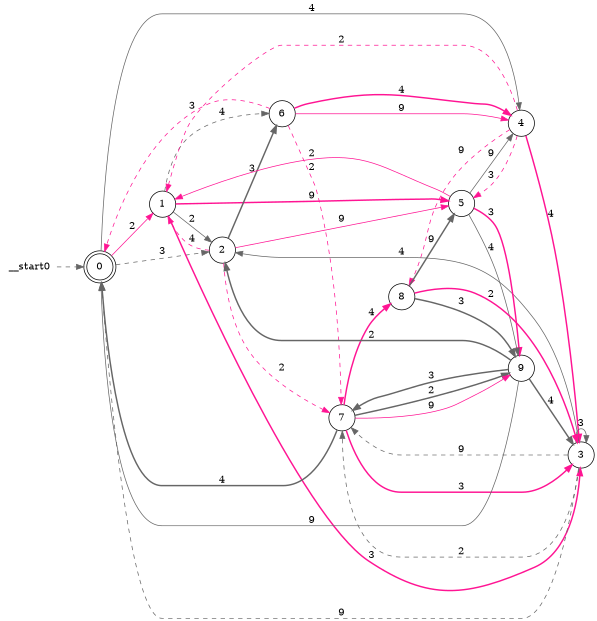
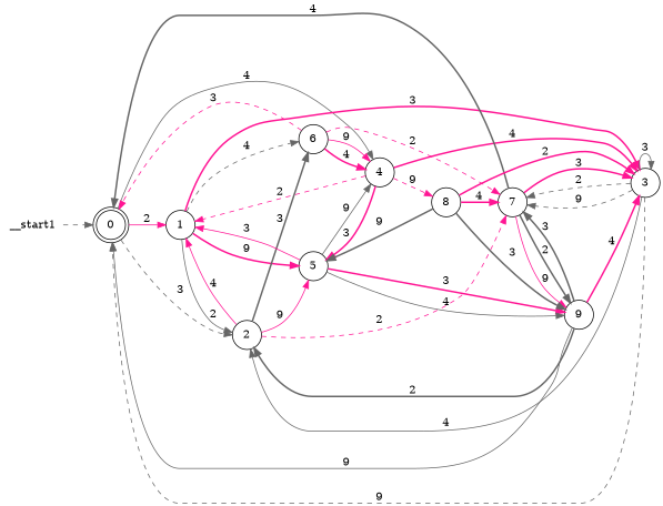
  digraph {
    rankdir=LR
    node [shape=circle]
    edge [color=deeppink style=bold]
    n1 [label=0 shape=doublecircle]
    n2 [label=1]
    n3 [label=2]
    n4 [label=4]
    n5 [label=3]
    n6 [label=5]
    n7 [label=6]
    n8 [label=7]
    n9 [label=8]
    n10 [label=9]
-   __start0 [height=0 shape=none width=0]
+   __start0 [height=0 shape=none width=0 label=__start1]
    n1 -> n2 [label=2 style=solid]
    n1 -> n3 [color=gray40 label=3 style=dashed]
    n1 -> n4 [color=gray40 label=4 style=solid]
    n2 -> n3 [color=gray40 label=2 style=solid]
    n2 -> n5 [label=3]
    n2 -> n6 [label=9]
    n2 -> n7 [color=gray40 label=4 style=dashed]
-   n3 -> n2 [label=4 style=dashed]
+   n3 -> n2 [label=4 style=solid]
    n3 -> n6 [label=9 style=solid]
    n3 -> n7 [color=gray40 label=3]
    n3 -> n8 [label=2 style=dashed]
    n4 -> n2 [label=2 style=dashed]
    n4 -> n5 [label=4]
-   n4 -> n6 [label=3 style=dashed]
+   n4 -> n6 [label=3]
    n4 -> n9 [label=9 style=dashed]
    n5 -> n1 [color=gray40 label=9 style=dashed]
    n5 -> n3 [color=gray40 label=4 style=solid]
    n5 -> n5 [color=gray40 label=3 style=solid]
    n5 -> n8 [color=gray40 label=2 style=dashed]
    n5 -> n8 [color=gray40 label=9 style=dashed]
-   n6 -> n2 [label=2 style=solid]
+   n6 -> n2 [label=3 style=solid]
    n6 -> n4 [color=gray40 label=9 style=solid]
    n6 -> n10 [label=3]
    n6 -> n10 [color=gray40 label=4 style=solid]
    n7 -> n1 [label=3 style=dashed]
    n7 -> n4 [label=9 style=solid]
    n7 -> n4 [label=4]
    n7 -> n8 [label=2 style=dashed]
    n8 -> n1 [color=gray40 label=4]
    n8 -> n5 [label=3]
    n8 -> n10 [color=gray40 label=2]
    n8 -> n10 [label=9 style=solid]
    n9 -> n5 [label=2]
    n9 -> n6 [color=gray40 label=9]
-   n8 -> n9 [label=4]
+   n9 -> n8 [label=4]
    n9 -> n10 [color=gray40 label=3]
    n10 -> n1 [color=gray40 label=9 style=solid]
    n10 -> n3 [color=gray40 label=2]
-   n10 -> n5 [color=gray40 label=4]
+   n10 -> n5 [label=4]
    n10 -> n8 [color=gray40 label=3]
    __start0 -> n1 [color=gray40 style=dashed]
  }
